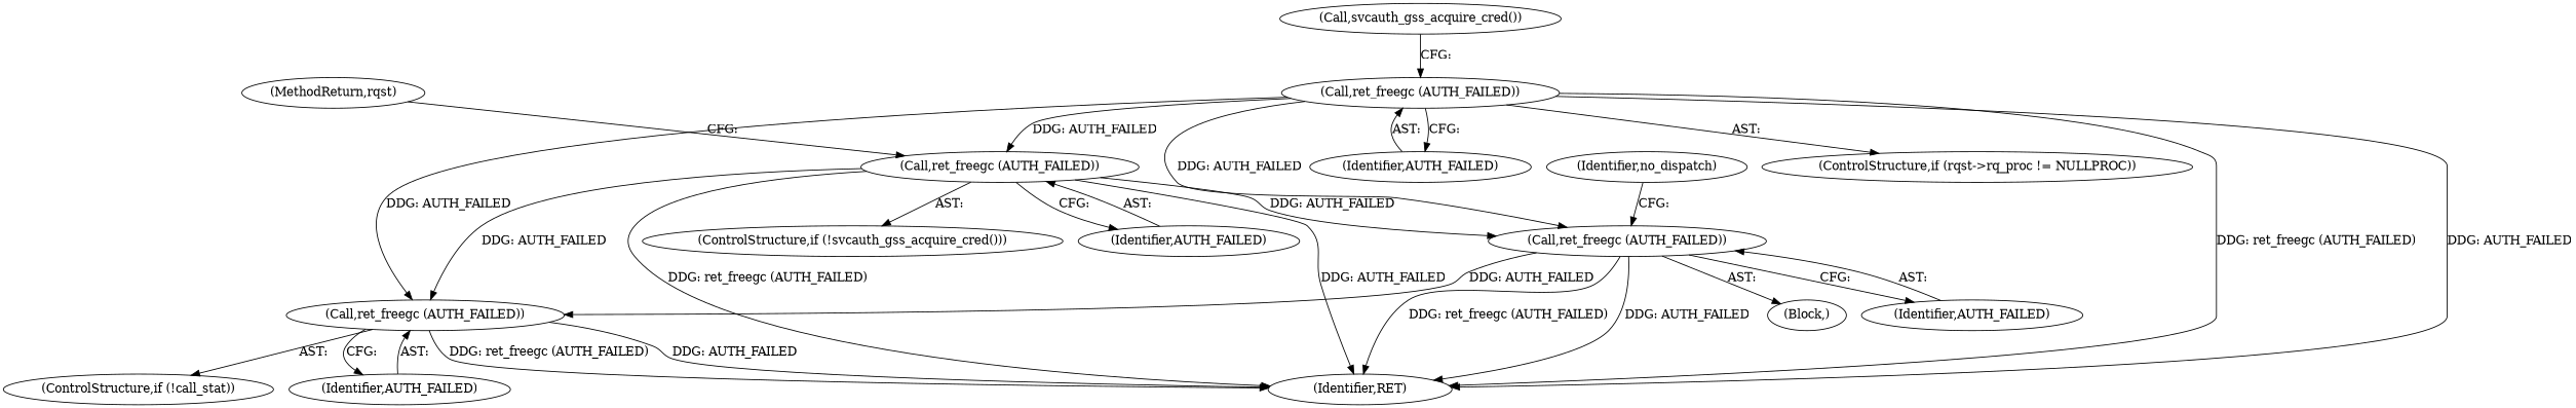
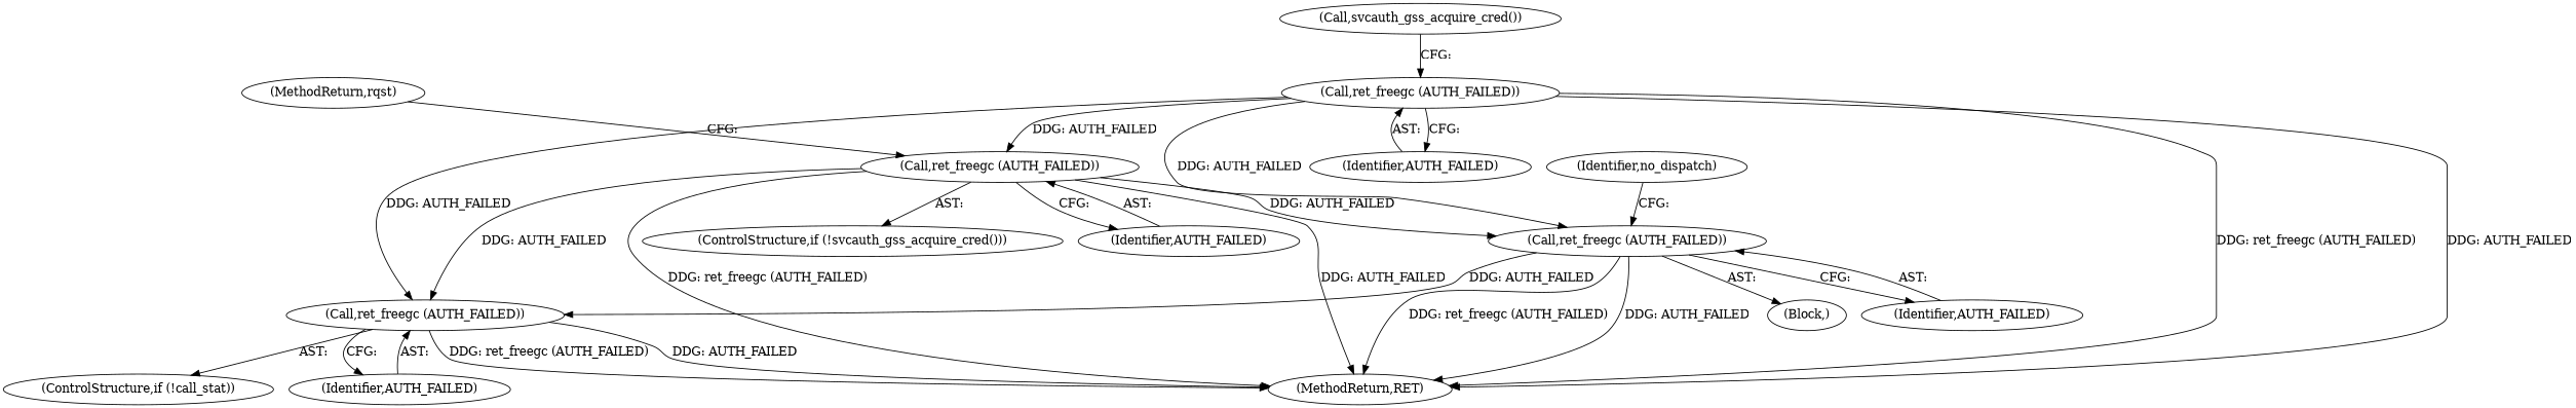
  digraph {
    n1 [label="(Call,ret_freegc (AUTH_FAILED))"]
    n2 [label="(Call,ret_freegc (AUTH_FAILED))"]
    n3 [label="(Block,)"]
-   n4 [label="(Identifier,RET)"]
+   n4 [label="(MethodReturn,RET)"]
    n5 [label="(Identifier,AUTH_FAILED)"]
    n6 [label="(Identifier,AUTH_FAILED)"]
    n7 [label="(ControlStructure,if (!call_stat))"]
    n8 [label="(Call,ret_freegc (AUTH_FAILED))"]
    n9 [label="(ControlStructure,if (!svcauth_gss_acquire_cred()))"]
    n10 [label="(Identifier,AUTH_FAILED)"]
    n11 [label="(Call,ret_freegc (AUTH_FAILED))"]
    n12 [label="(Identifier,AUTH_FAILED)"]
-   n13 [label="(ControlStructure,if (rqst->rq_proc != NULLPROC))"]
    n14 [label="(Call,svcauth_gss_acquire_cred())"]
    n15 [label="(MethodReturn,rqst)"]
    n16 [label="(Identifier,no_dispatch)"]
    n1 -> n2 [label="DDG: AUTH_FAILED"]
    n1 -> n3 [label="AST: "]
    n1 -> n4 [label="DDG: ret_freegc (AUTH_FAILED)"]
    n1 -> n4 [label="DDG: AUTH_FAILED"]
    n1 -> n5 [label="CFG: "]
    n2 -> n4 [label="DDG: AUTH_FAILED"]
    n2 -> n4 [label="DDG: ret_freegc (AUTH_FAILED)"]
    n2 -> n6 [label="CFG: "]
    n2 -> n7 [label="AST: "]
    n5 -> n1 [label="AST: "]
    n6 -> n2 [label="AST: "]
    n8 -> n1 [label="DDG: AUTH_FAILED"]
    n8 -> n2 [label="DDG: AUTH_FAILED"]
    n8 -> n4 [label="DDG: ret_freegc (AUTH_FAILED)"]
    n8 -> n4 [label="DDG: AUTH_FAILED"]
    n8 -> n9 [label="AST: "]
    n8 -> n10 [label="CFG: "]
    n10 -> n8 [label="AST: "]
    n11 -> n1 [label="DDG: AUTH_FAILED"]
    n11 -> n2 [label="DDG: AUTH_FAILED"]
    n11 -> n4 [label="DDG: ret_freegc (AUTH_FAILED)"]
    n11 -> n4 [label="DDG: AUTH_FAILED"]
    n11 -> n8 [label="DDG: AUTH_FAILED"]
    n11 -> n12 [label="CFG: "]
-   n11 -> n13 [label="AST: "]
    n12 -> n11 [label="AST: "]
    n14 -> n11 [label="CFG: "]
    n15 -> n8 [label="CFG: "]
    n16 -> n1 [label="CFG: "]
  }
